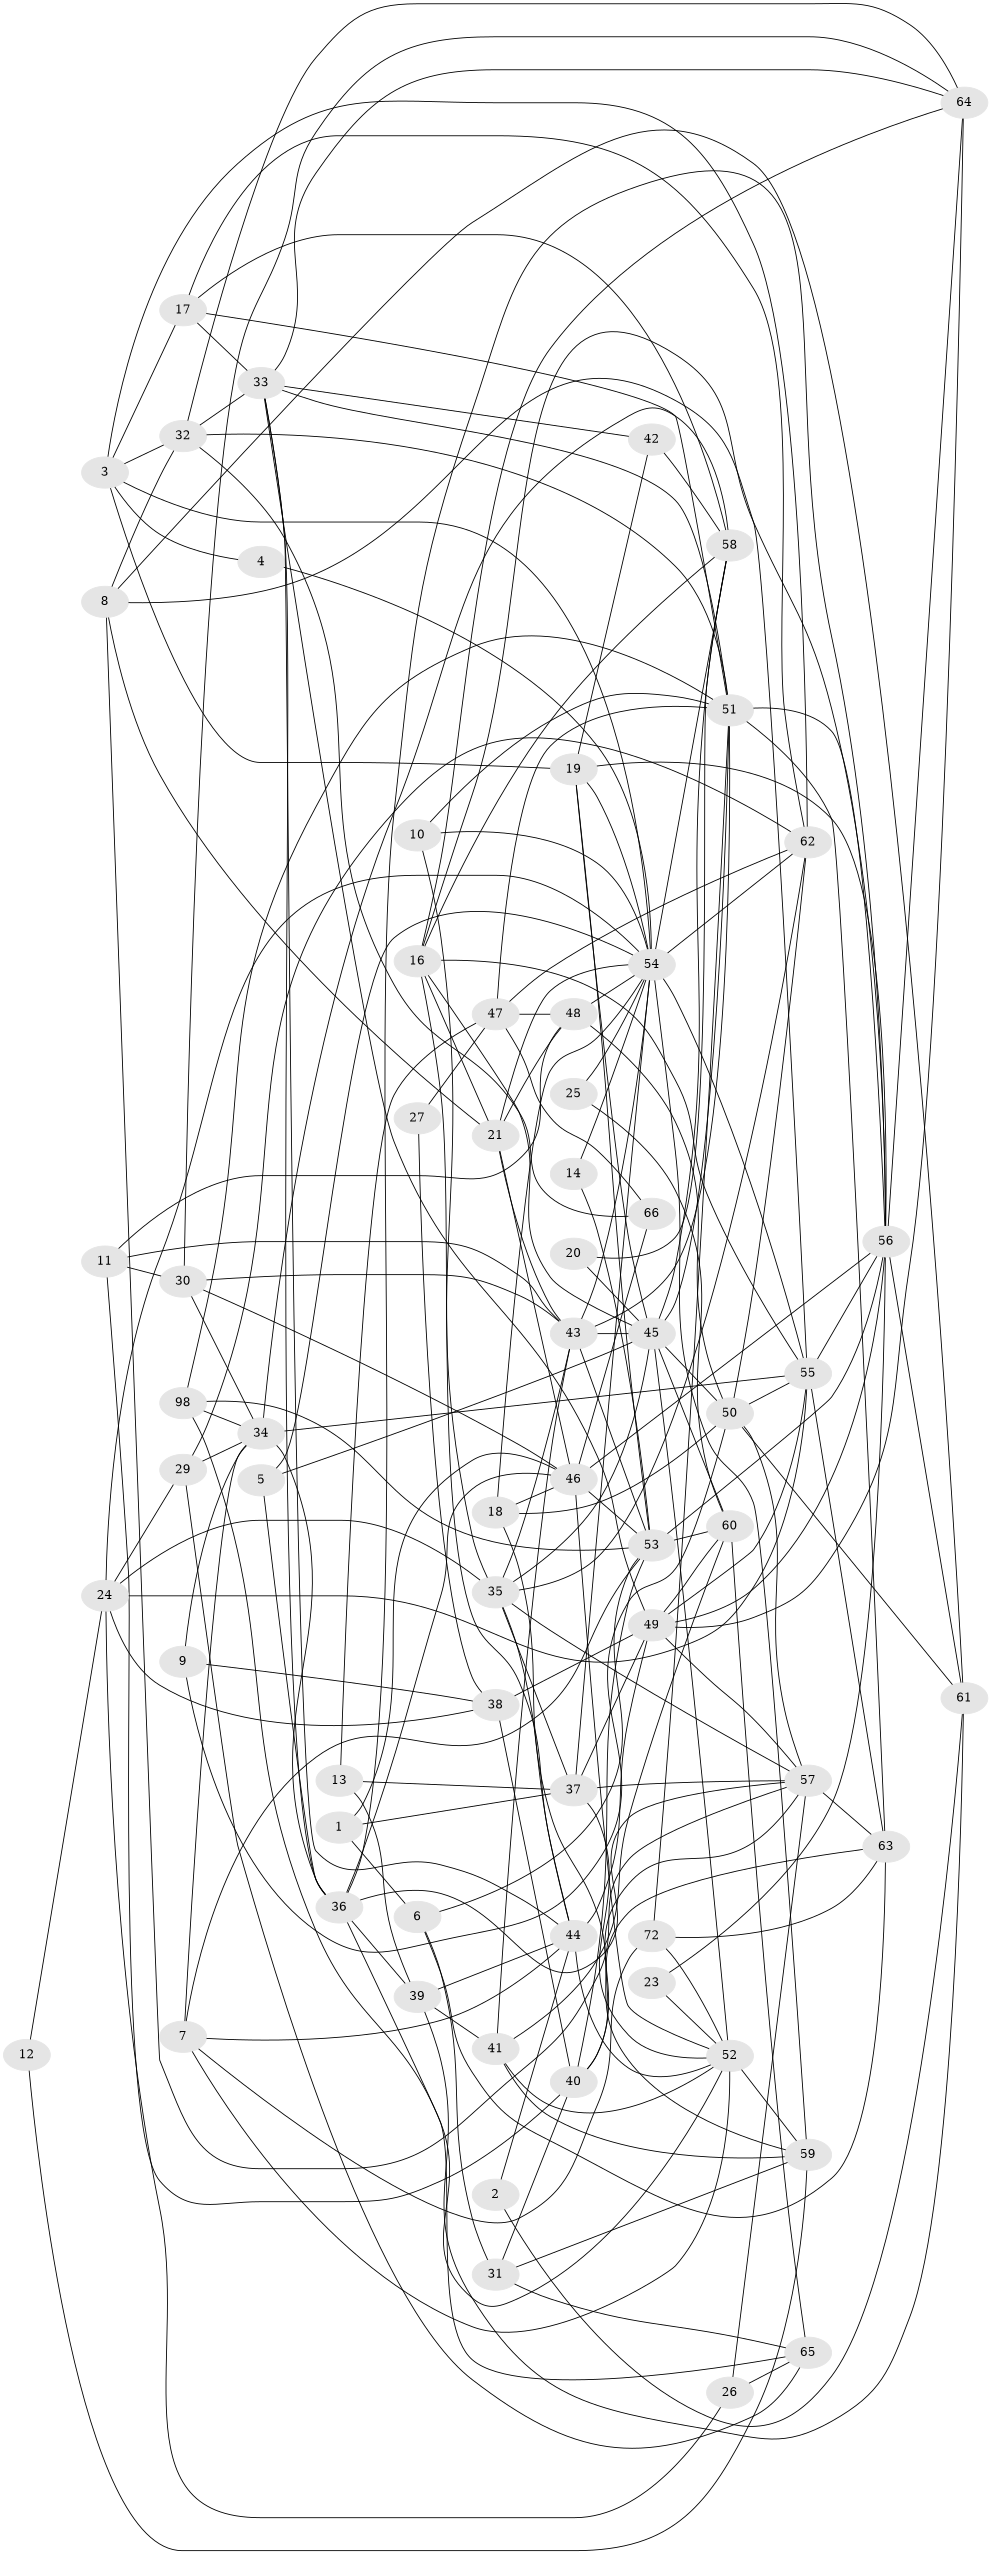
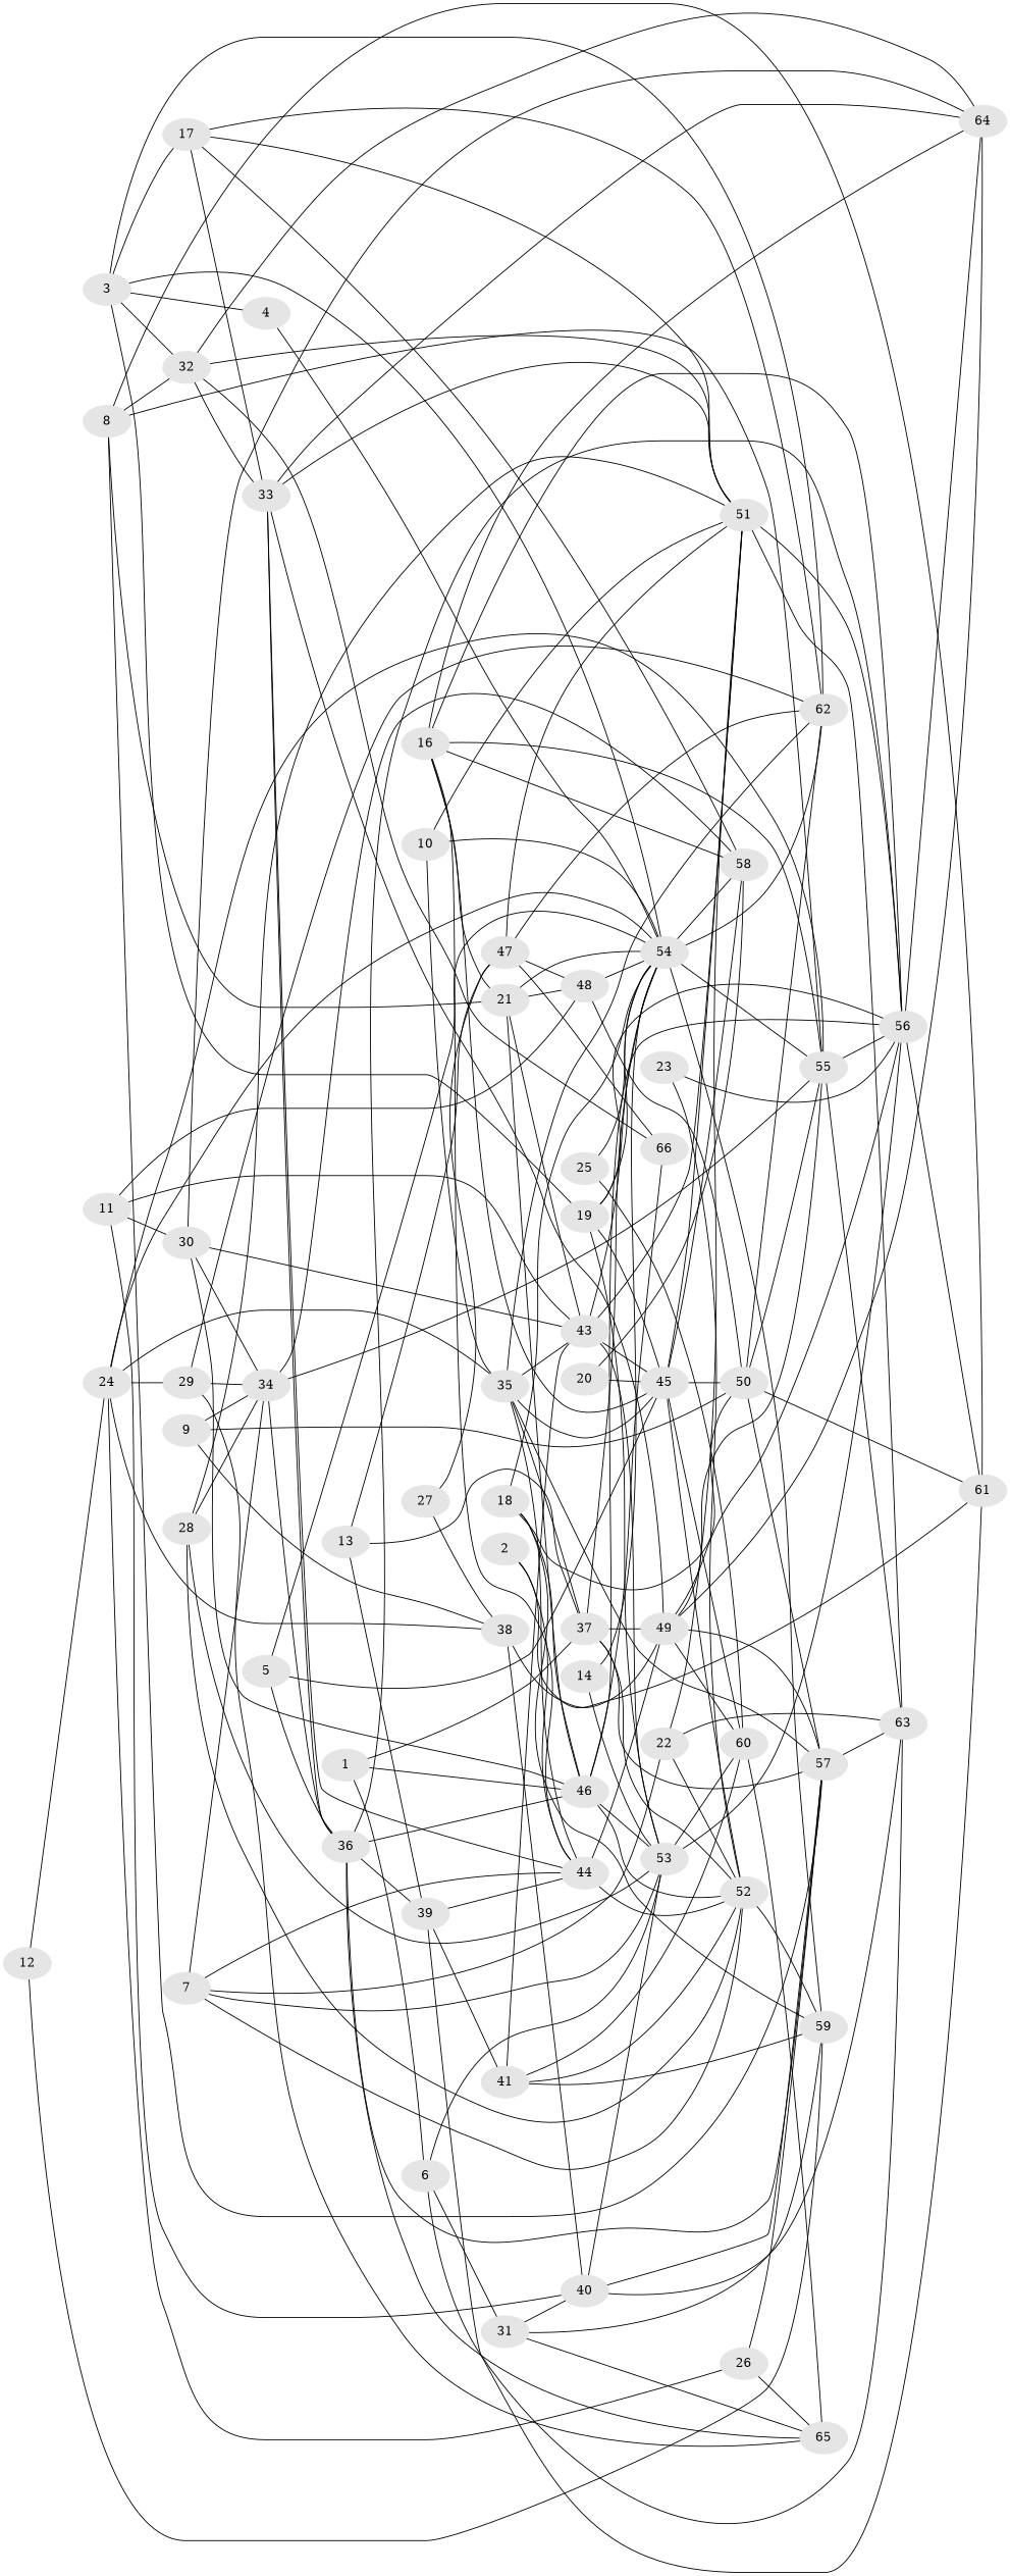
  graph {
    rankdir=LR
    node [color=gray90 style=filled]
    edge [weight=1.0]
    1
    6
    37
    46
    31
    53
    63
    54
    52
    57
    49
    56
    66
    2
    44
    61
    3
    4
    17
    19
    32
    62
    51
    58
    33
    45
-   42
    64
    55
    59
    5
    36
    39
    65
    50
    60
    40
    7
-   22 [label=72]
+   22
    34
    8
    21
    43
    48
    9
    38
    10
    35
    11
    30
    12
    24
    26
    29
    13
    47
    41
    14
    16
    18
    20
    23
    25
    27
-   28 [label=98]
+   28
    1 -- 6
    1 -- 37
    1 -- 46
    6 -- 31
    6 -- 53
    6 -- 63
    37 -- 54
    37 -- 52 [weight=2.0]
    37 -- 57
    37 -- 49
    46 -- 53
    46 -- 52
    46 -- 56
    46 -- 66
    31 -- 59
    31 -- 65
    31 -- 40
    53 -- 56
    53 -- 60
    54 -- 62
    54 -- 58
    54 -- 55
    54 -- 59
    52 -- 59
    57 -- 63
    49 -- 57 [weight=2.0]
    49 -- 56
    49 -- 64
    49 -- 55
    49 -- 60
    56 -- 61
    56 -- 64
    2 -- 44
    2 -- 61
    44 -- 52
    44 -- 49
    3 -- 54
    3 -- 4
    3 -- 17
    3 -- 19
    3 -- 32
    3 -- 62
    4 -- 54
    17 -- 62
    17 -- 51
    17 -- 58
    17 -- 33
    19 -- 53
    19 -- 54
    19 -- 56
    19 -- 45
-   19 -- 42
    32 -- 66
    32 -- 51
    32 -- 33
    32 -- 64
    51 -- 63
    51 -- 56
    33 -- 49
    33 -- 44
    33 -- 51
-   33 -- 42
    33 -- 64
    33 -- 36
    45 -- 52
    45 -- 51
    45 -- 58
    45 -- 50
    45 -- 60
-   42 -- 58
    55 -- 63
    55 -- 56
    5 -- 54
    5 -- 45
    5 -- 36
    36 -- 46
    36 -- 57
    36 -- 56
    36 -- 39
    36 -- 65
    39 -- 44
    39 -- 61
    39 -- 41
    50 -- 57
    50 -- 61
    50 -- 62
    50 -- 55
    60 -- 65
    40 -- 53
    40 -- 63
    40 -- 57
    7 -- 53
    7 -- 52
    7 -- 44
    7 -- 22
    7 -- 34
    22 -- 63
    22 -- 52
    22 -- 51
    34 -- 58
    34 -- 55
    34 -- 36
    8 -- 57
    8 -- 61
    8 -- 32
    8 -- 55
    8 -- 21
    21 -- 46
    21 -- 54
    21 -- 43
    21 -- 48
    43 -- 53
    43 -- 54
    43 -- 51
    43 -- 45
    48 -- 54 [weight=2.0]
    48 -- 50
    9 -- 50
    9 -- 34
    9 -- 38
    38 -- 49
    38 -- 40
    10 -- 54
    10 -- 51
    10 -- 35
    35 -- 37
    35 -- 57
    35 -- 44
    35 -- 62
    35 -- 45
    35 -- 43
    11 -- 40
    11 -- 43
    11 -- 48
    11 -- 30
    30 -- 46
    30 -- 64
    30 -- 34
    30 -- 43
    12 -- 59
    12 -- 24
    24 -- 54
    24 -- 55
    24 -- 38
    24 -- 35
    24 -- 26
    24 -- 29
    26 -- 57
    26 -- 65
    29 -- 62
    29 -- 65
    29 -- 34
    13 -- 37
    13 -- 39
    13 -- 47
    47 -- 66
    47 -- 62
    47 -- 51
    47 -- 48
    41 -- 52
    41 -- 59
    41 -- 60
    41 -- 43
    14 -- 53
    14 -- 54
    16 -- 56
    16 -- 44
    16 -- 58
    16 -- 45
    16 -- 64
    16 -- 55
    16 -- 21
    18 -- 46
    18 -- 54
    18 -- 59
    18 -- 50
    20 -- 58
    20 -- 45
    23 -- 52
    23 -- 56
    25 -- 54
    25 -- 60
    27 -- 38
    27 -- 47
    28 -- 53
    28 -- 52
    28 -- 51
    28 -- 34
  }
